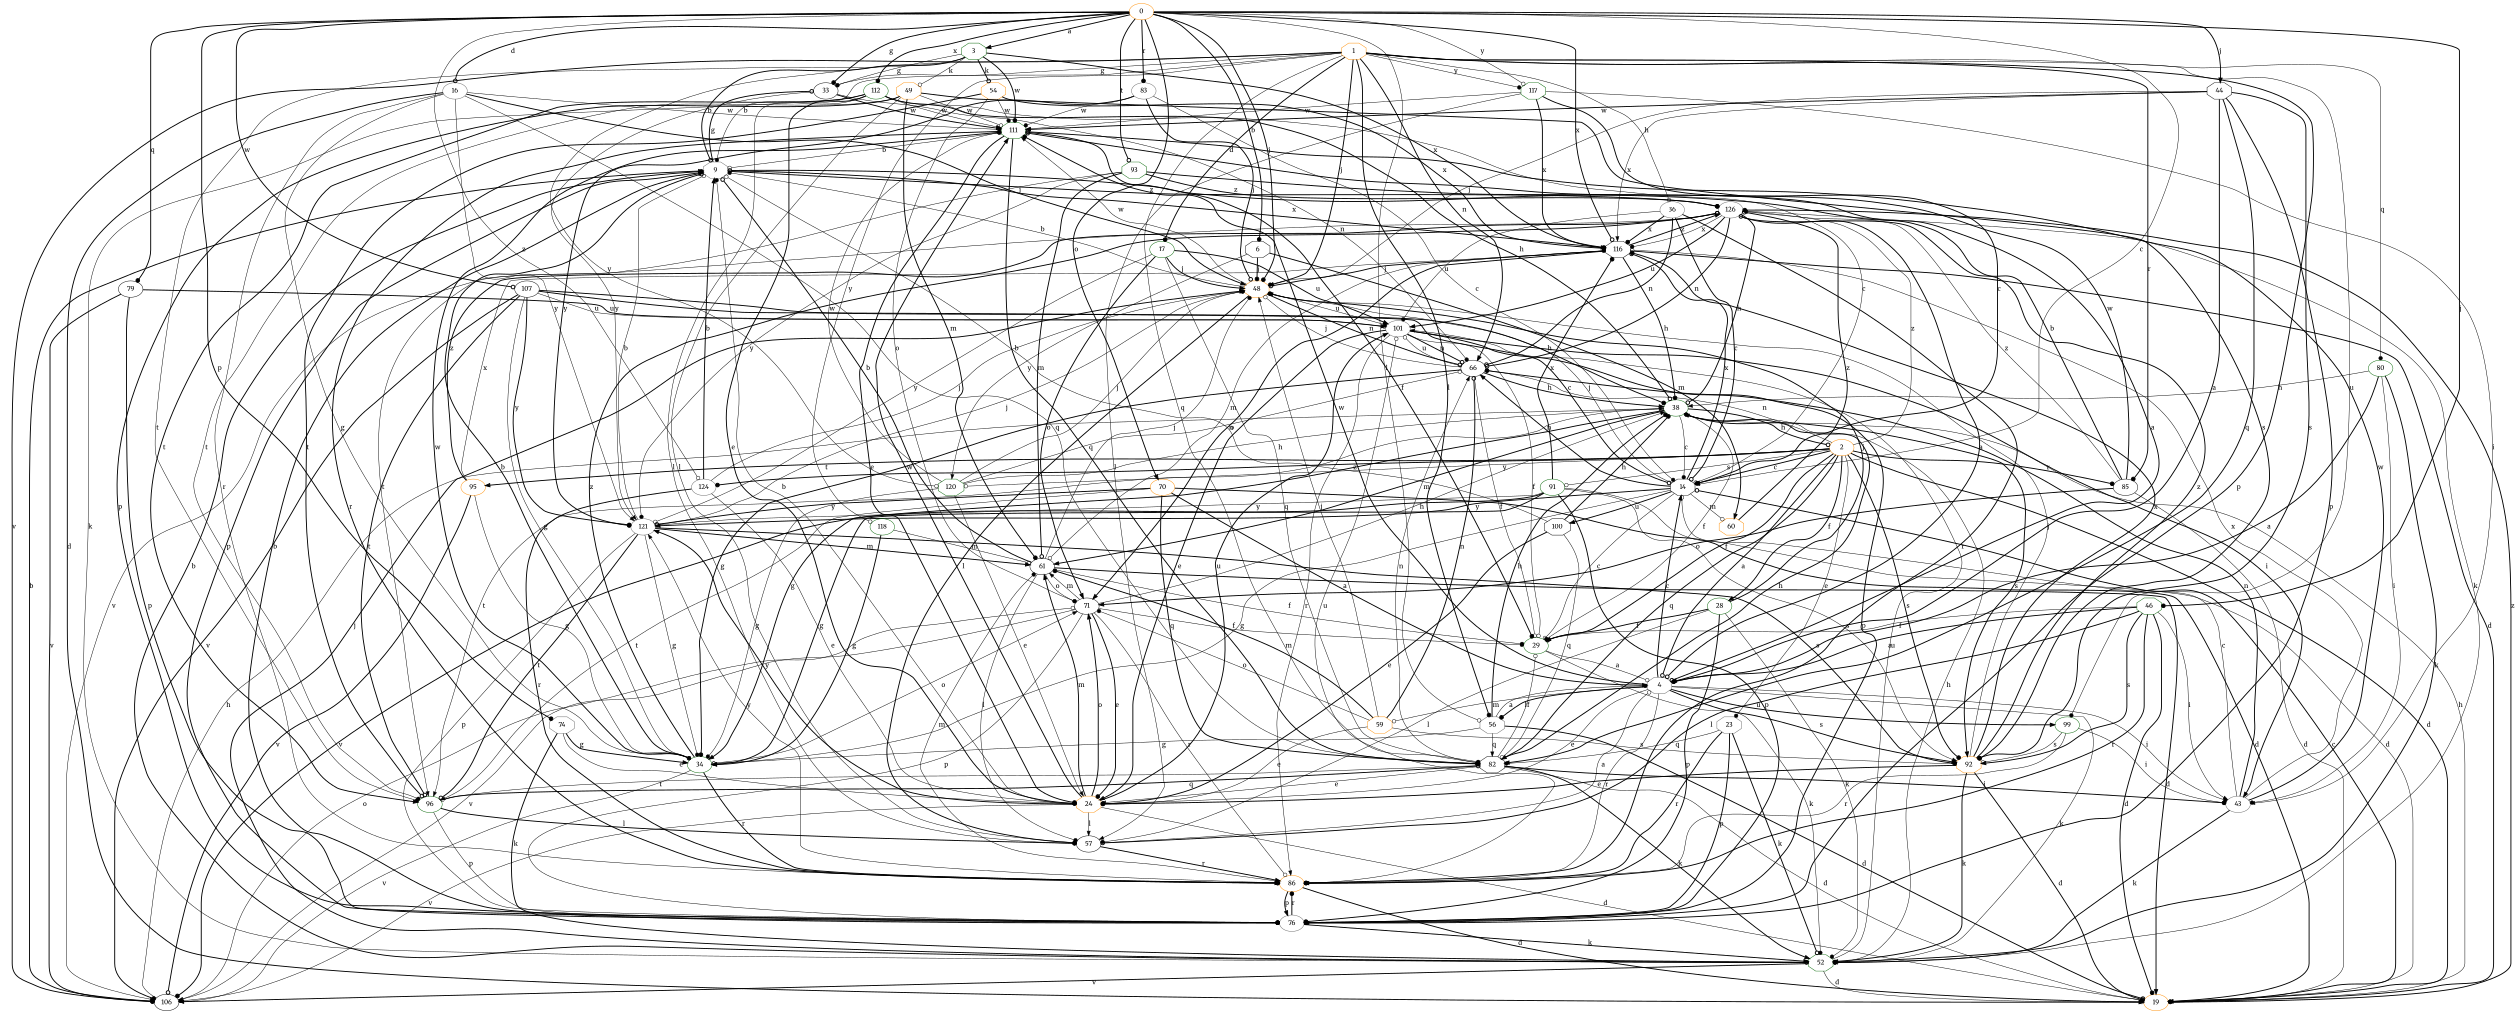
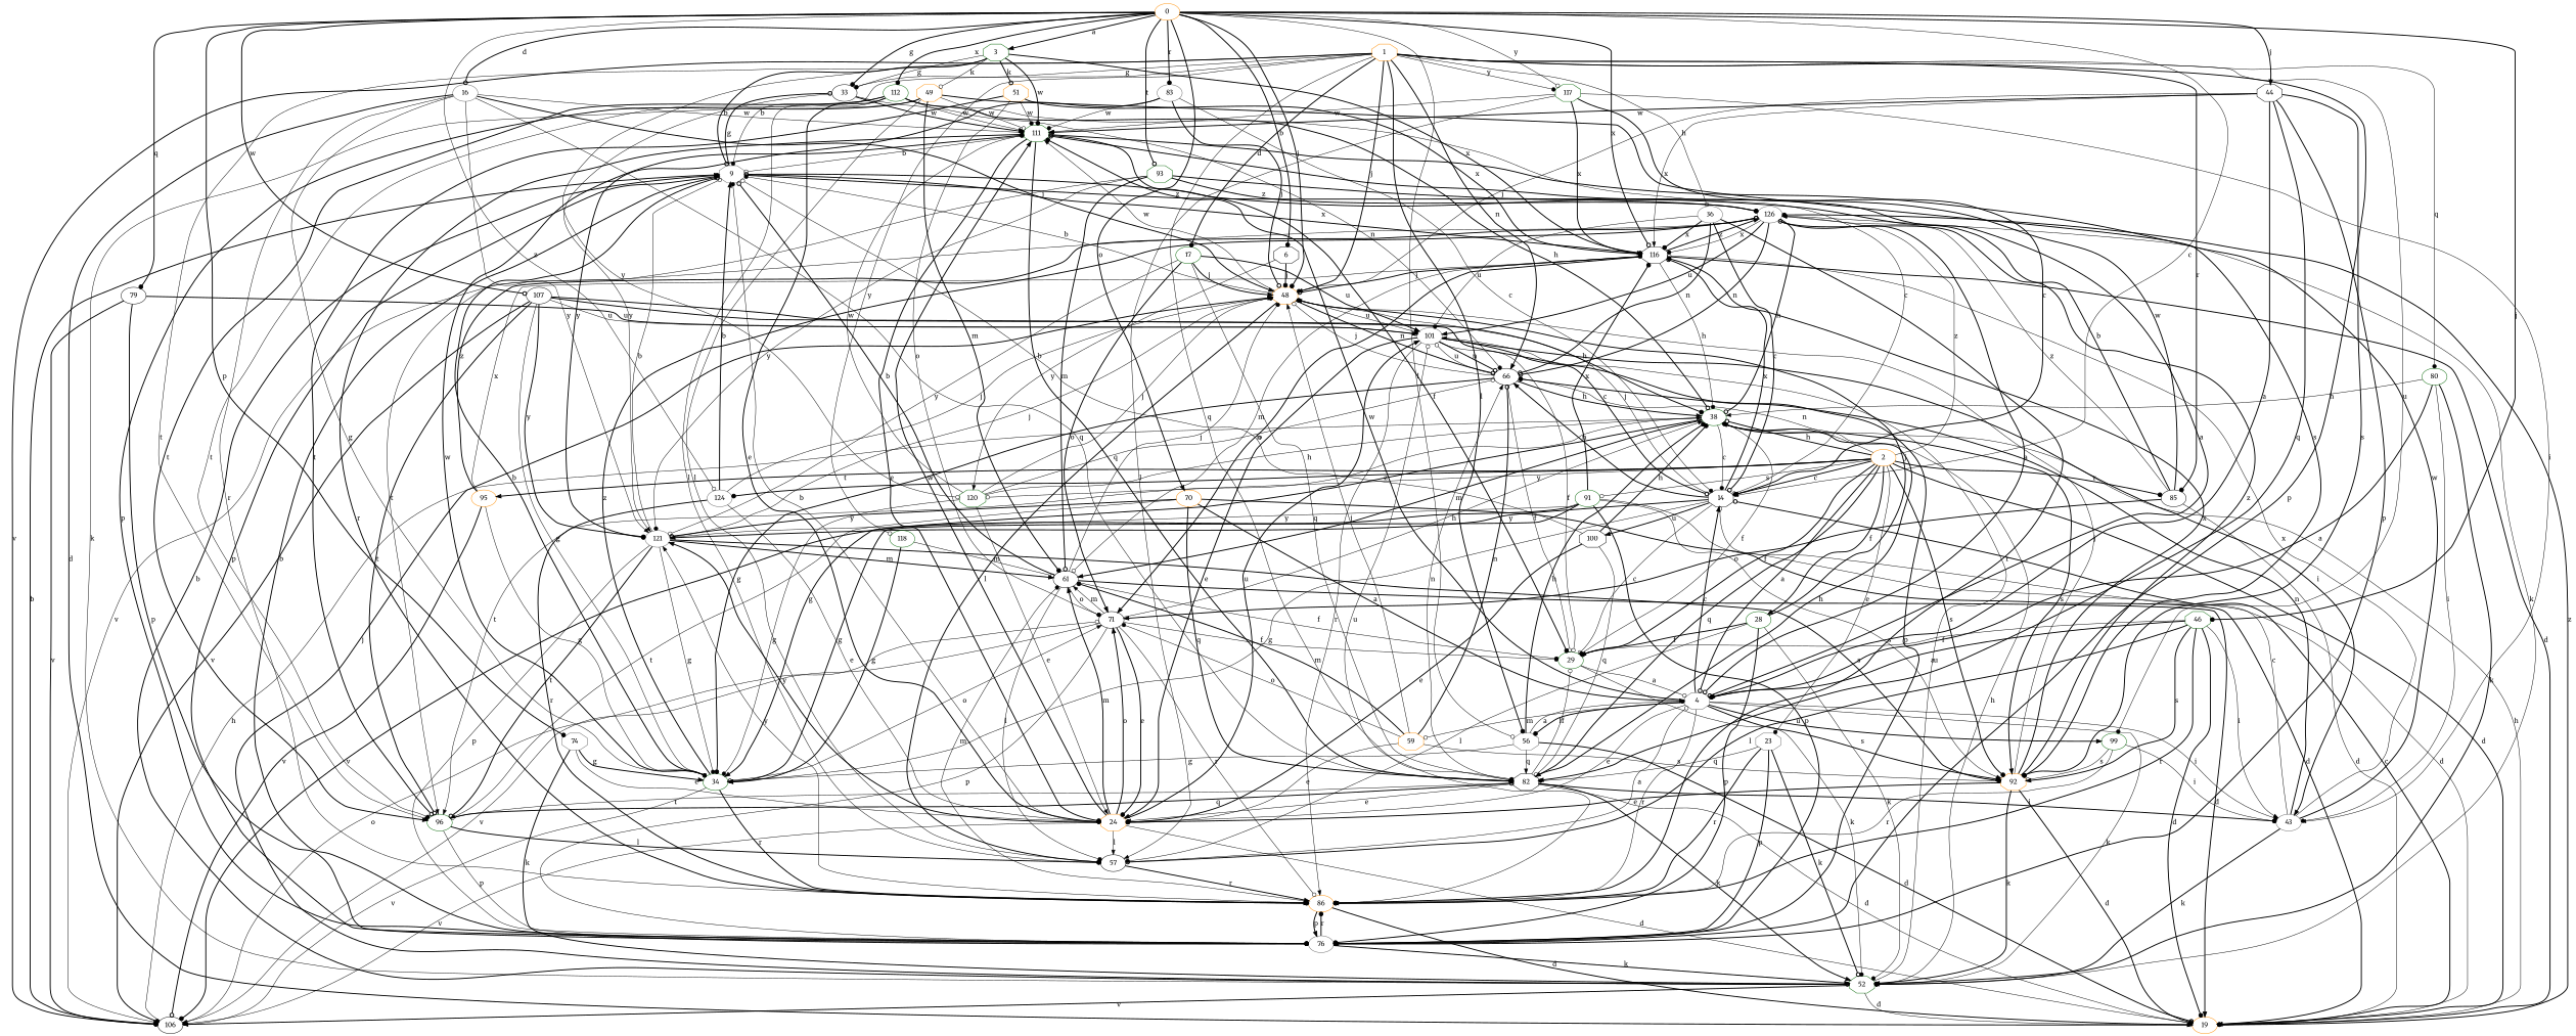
  strict digraph {
    fontname=Merriweather
    node [color=darkgreen fontname=Merriweather shape=ellipse]
    edge [arrowhead=dot fontname=Merriweather style=bold]
    0 [color=darkorange]
    3 [shape=octagon]
    6 [color=black shape=octagon]
    14 [color=black shape=octagon]
    16 [color=gray40]
    33 [color=black]
    44 [color=black shape=octagon]
    46 [shape=octagon]
    48 [color=darkorange shape=octagon]
    56 [color=gray40 shape=octagon]
    70 [color=darkorange]
    74 [color=gray40 shape=octagon]
    79 [color=black]
    83 [color=gray40]
    93 [shape=octagon]
    107 [color=black]
    112
    116 [color=black shape=octagon]
    117 [shape=octagon]
    124 [color=gray40]
    9 [color=gray40 shape=octagon]
    49 [color=darkorange shape=octagon]
-   51 [color=darkorange shape=octagon label=54]
+   51 [color=darkorange shape=octagon]
    96
    111 [shape=octagon]
    120 [shape=octagon]
-   60 [color=darkorange shape=octagon]
    66 [color=black]
    29
    34
    100 [color=black shape=octagon]
    121 [color=gray40]
    82 [color=black shape=octagon]
    19 [color=darkorange]
    86 [color=darkorange]
    76 [color=gray40]
    4 [color=gray40 shape=octagon]
    92 [color=darkorange shape=octagon]
    43 [color=gray40]
    57 [color=black]
    101 [color=gray40]
    38
    24 [color=darkorange shape=octagon]
    52 [shape=octagon]
    106 [color=black]
    126 [color=gray40]
    61 [color=black]
    71 [color=black]
    1 [color=darkorange shape=octagon]
    17
    36 [color=gray40]
    80
    85 [color=black]
    99
    118
    2 [color=darkorange]
    23 [color=gray40 shape=octagon]
    28
    91
    95 [color=darkorange]
    59 [color=darkorange shape=octagon]
    0 -> 3 [arrowhead=normal label=a]
    0 -> 6 [label=b]
    0 -> 14 [arrowhead=normal label=c style=solid]
    0 -> 16 [arrowhead=odot label=d]
    0 -> 33 [label=g]
    0 -> 44 [arrowhead=normal label=j]
    0 -> 46 [label=j]
    0 -> 48 [label=j]
    0 -> 56 [arrowhead=odot label=l style=solid]
    0 -> 70 [arrowhead=normal label=o]
    0 -> 74 [label=p]
    0 -> 79 [label=q]
    0 -> 83 [label=r]
    0 -> 93 [arrowhead=odot label=t]
    0 -> 107 [arrowhead=odot label=w]
    0 -> 112 [label=x]
    0 -> 116 [arrowhead=odot label=x]
    0 -> 117 [arrowhead=odot label=y style=solid]
    0 -> 124 [arrowhead=odot label=z style=solid]
    3 -> 33 [label=g style=solid]
    3 -> 116 [arrowhead=odot label=x]
    3 -> 9 [arrowhead=odot label=b]
    3 -> 49 [arrowhead=odot label=k style=solid]
    3 -> 51 [arrowhead=odot label=k]
    3 -> 96 [label=t style=solid]
    3 -> 111 [label=w]
    6 -> 48 [label=j]
    6 -> 120 [arrowhead=normal label=y style=solid]
-   6 -> 60 [arrowhead=normal label=m]
    14 -> 48 [arrowhead=normal label=j style=solid]
    14 -> 116 [arrowhead=odot label=x]
-   14 -> 60 [arrowhead=odot label=m style=solid]
    14 -> 66 [arrowhead=normal label=n]
    14 -> 29 [arrowhead=odot label=c style=solid]
    14 -> 34 [arrowhead=odot label=g style=solid]
    14 -> 100 [arrowhead=normal label=u]
    14 -> 121 [arrowhead=normal label=y]
    16 -> 48 [arrowhead=normal label=j]
    16 -> 111 [label=w style=solid]
    16 -> 34 [arrowhead=odot label=g style=solid]
    16 -> 121 [arrowhead=normal label=y style=solid]
    16 -> 82 [arrowhead=normal label=q style=solid]
    16 -> 19 [arrowhead=normal label=d]
    16 -> 86 [arrowhead=normal label=r style=solid]
    33 -> 111 [arrowhead=normal label=w]
    33 -> 66 [label=n style=solid]
    33 -> 121 [arrowhead=normal label=y style=solid]
    44 -> 48 [label=j style=solid]
    44 -> 116 [arrowhead=normal label=x style=solid]
    44 -> 111 [arrowhead=normal label=w]
    44 -> 82 [arrowhead=normal label=q]
    44 -> 76 [arrowhead=normal label=p]
    44 -> 4 [arrowhead=normal label=a]
    44 -> 92 [label=s]
    46 -> 29 [label=f style=solid]
    46 -> 19 [label=d]
    46 -> 86 [arrowhead=normal label=r]
    46 -> 4 [label=a]
    46 -> 92 [arrowhead=normal label=s]
    46 -> 43 [arrowhead=normal label=i style=solid]
    46 -> 57 [arrowhead=odot label=l]
    48 -> 9 [label=b style=solid]
    48 -> 111 [arrowhead=normal label=w style=solid]
    48 -> 66 [arrowhead=odot label=n]
    48 -> 57 [arrowhead=odot label=l]
    48 -> 101 [label=u style=solid]
    56 -> 34 [arrowhead=odot label=g style=solid]
    56 -> 82 [arrowhead=normal label=q style=solid]
    56 -> 19 [arrowhead=odot label=d]
    56 -> 4 [label=a style=solid]
    56 -> 38 [label=h]
    70 -> 96 [arrowhead=normal label=t style=solid]
    70 -> 121 [arrowhead=odot label=y]
    70 -> 82 [label=q]
    70 -> 19 [arrowhead=normal label=d]
    70 -> 4 [arrowhead=normal label=a]
    74 -> 34 [arrowhead=normal label=g]
    74 -> 24 [label=e style=solid]
    74 -> 52 [arrowhead=odot label=k]
    79 -> 76 [label=p]
    79 -> 101 [arrowhead=normal label=u]
    79 -> 106 [label=v]
    83 -> 14 [label=c style=solid]
    83 -> 48 [arrowhead=odot label=j]
    83 -> 111 [label=w style=solid]
    83 -> 121 [label=y]
    93 -> 96 [arrowhead=normal label=t style=solid]
    93 -> 121 [label=y style=solid]
    93 -> 4 [arrowhead=odot label=a]
    93 -> 126 [label=z]
    93 -> 61 [arrowhead=odot label=m]
    107 -> 14 [arrowhead=odot label=c]
    107 -> 96 [arrowhead=odot label=t]
    107 -> 34 [arrowhead=odot label=g style=solid]
    107 -> 121 [label=y]
    107 -> 101 [arrowhead=odot label=u style=solid]
    107 -> 38 [label=h]
    107 -> 106 [label=v]
    112 -> 14 [arrowhead=odot label=c style=solid]
    112 -> 96 [arrowhead=normal label=t]
    112 -> 111 [arrowhead=normal label=w style=solid]
    112 -> 57 [label=l style=solid]
    112 -> 38 [arrowhead=odot label=h]
    112 -> 24 [label=e]
    112 -> 52 [arrowhead=odot label=k style=solid]
    116 -> 48 [arrowhead=odot label=j]
    116 -> 19 [arrowhead=odot label=d]
-   116 -> 38 [label=h]
+   116 -> 38 [label=h style=solid]
    116 -> 126 [arrowhead=normal label=z]
    116 -> 61 [arrowhead=odot label=m style=solid]
    116 -> 71 [arrowhead=normal label=o]
    117 -> 14 [label=c]
    117 -> 116 [label=x]
    117 -> 111 [arrowhead=normal label=w style=solid]
    117 -> 43 [arrowhead=normal label=i style=solid]
    117 -> 57 [arrowhead=normal label=l style=solid]
    124 -> 48 [arrowhead=normal label=j style=solid]
    124 -> 9 [arrowhead=normal label=b]
    124 -> 86 [arrowhead=odot label=r]
    124 -> 24 [label=e style=solid]
    9 -> 33 [arrowhead=odot label=g]
    9 -> 116 [arrowhead=normal label=x]
    9 -> 76 [label=p]
    9 -> 126 [arrowhead=odot label=z]
    49 -> 96 [label=t style=solid]
    49 -> 111 [arrowhead=odot label=w style=solid]
    49 -> 76 [label=p]
    49 -> 92 [label=s]
    49 -> 57 [label=l style=solid]
    49 -> 61 [label=m]
    51 -> 116 [label=x]
    51 -> 96 [arrowhead=odot label=t]
    51 -> 111 [label=w style=solid]
    51 -> 71 [arrowhead=odot label=o style=solid]
    96 -> 82 [arrowhead=odot label=q]
    96 -> 76 [label=p style=solid]
    96 -> 57 [arrowhead=odot label=l]
    111 -> 9 [arrowhead=odot label=b style=solid]
    111 -> 29 [label=f]
    111 -> 82 [arrowhead=odot label=q]
    111 -> 86 [label=r]
    111 -> 24 [label=e]
    120 -> 48 [arrowhead=odot label=j style=solid]
    120 -> 111 [arrowhead=odot label=w style=solid]
    120 -> 66 [arrowhead=odot label=n style=solid]
    120 -> 34 [label=g style=solid]
    120 -> 38 [arrowhead=normal label=h style=solid]
    120 -> 24 [arrowhead=normal label=e style=solid]
-   60 -> 126 [arrowhead=odot label=z]
    66 -> 48 [arrowhead=odot label=j style=solid]
    66 -> 29 [arrowhead=odot label=f style=solid]
    66 -> 34 [label=g]
    66 -> 101 [arrowhead=odot label=u style=solid]
    66 -> 38 [arrowhead=normal label=h]
    29 -> 4 [arrowhead=odot label=a style=solid]
    29 -> 52 [label=k style=solid]
    34 -> 9 [arrowhead=odot label=b]
    34 -> 111 [label=w]
    34 -> 86 [arrowhead=normal label=r]
    34 -> 106 [arrowhead=normal label=v style=solid]
    34 -> 126 [arrowhead=odot label=z]
    34 -> 71 [arrowhead=normal label=o style=solid]
    100 -> 9 [arrowhead=odot label=b style=solid]
    100 -> 82 [arrowhead=odot label=q style=solid]
    100 -> 38 [label=h]
    100 -> 24 [arrowhead=odot label=e]
    121 -> 48 [label=j style=solid]
    121 -> 9 [arrowhead=odot label=b style=solid]
    121 -> 96 [arrowhead=odot label=t]
    121 -> 34 [label=g style=solid]
    121 -> 76 [arrowhead=odot label=p style=solid]
    121 -> 92 [label=s]
    121 -> 61 [arrowhead=normal label=m]
    82 -> 96 [arrowhead=odot label=t style=solid]
    82 -> 66 [arrowhead=normal label=n style=solid]
    82 -> 29 [arrowhead=odot label=f style=solid]
    82 -> 19 [label=d style=solid]
    82 -> 43 [label=i]
    82 -> 38 [arrowhead=normal label=h]
    82 -> 24 [arrowhead=normal label=e style=solid]
    82 -> 52 [arrowhead=normal label=k]
    19 -> 14 [arrowhead=odot label=c]
    19 -> 38 [label=h style=solid]
    19 -> 126 [label=z]
    86 -> 121 [arrowhead=normal label=y style=solid]
    86 -> 19 [arrowhead=normal label=d]
    86 -> 76 [arrowhead=normal label=p]
    86 -> 101 [arrowhead=odot label=u style=solid]
    86 -> 61 [label=m style=solid]
    76 -> 9 [arrowhead=normal label=b]
    76 -> 86 [label=r]
    76 -> 52 [arrowhead=normal label=k]
    4 -> 14 [arrowhead=normal label=c]
    4 -> 56 [label=l]
    4 -> 111 [label=w]
    4 -> 86 [label=r style=solid]
    4 -> 92 [arrowhead=normal label=s]
    4 -> 43 [label=i style=solid]
    4 -> 24 [label=e style=solid]
    4 -> 52 [arrowhead=normal label=k style=solid]
    4 -> 99 [arrowhead=normal label=u]
    4 -> 59 [arrowhead=odot label=m style=solid]
    92 -> 48 [arrowhead=normal label=j style=solid]
    92 -> 116 [label=x]
    92 -> 19 [arrowhead=odot label=d]
    92 -> 24 [arrowhead=odot label=e]
    92 -> 52 [arrowhead=normal label=k]
    92 -> 126 [arrowhead=odot label=z]
    43 -> 14 [arrowhead=odot label=c style=solid]
    43 -> 116 [arrowhead=odot label=x style=solid]
    43 -> 111 [arrowhead=odot label=w]
    43 -> 66 [label=n]
    43 -> 52 [label=k]
    57 -> 86 [arrowhead=normal label=r]
    57 -> 4 [arrowhead=odot label=a style=solid]
    101 -> 66 [arrowhead=odot label=n]
    101 -> 29 [arrowhead=odot label=f style=solid]
    101 -> 86 [arrowhead=normal label=r style=solid]
    101 -> 76 [arrowhead=odot label=p]
    101 -> 43 [arrowhead=normal label=i]
    101 -> 24 [arrowhead=normal label=e]
    38 -> 14 [label=c style=solid]
    38 -> 96 [arrowhead=normal label=t style=solid]
    38 -> 29 [label=f style=solid]
    38 -> 34 [arrowhead=normal label=g]
    38 -> 92 [arrowhead=normal label=s]
    38 -> 61 [arrowhead=normal label=m]
    24 -> 9 [label=b style=solid]
    24 -> 111 [arrowhead=normal label=w]
    24 -> 121 [arrowhead=normal label=y]
    24 -> 19 [arrowhead=odot label=d style=solid]
    24 -> 57 [arrowhead=normal label=l style=solid]
    24 -> 101 [arrowhead=normal label=u]
    24 -> 106 [label=v style=solid]
    24 -> 61 [arrowhead=normal label=m]
    24 -> 71 [arrowhead=normal label=o]
    52 -> 48 [arrowhead=normal label=j]
    52 -> 9 [label=b]
    52 -> 19 [arrowhead=odot label=d style=solid]
    52 -> 101 [arrowhead=normal label=u style=solid]
    52 -> 38 [arrowhead=odot label=h style=solid]
    52 -> 106 [arrowhead=normal label=v]
    106 -> 9 [arrowhead=normal label=b]
    106 -> 38 [arrowhead=odot label=h style=solid]
    106 -> 71 [arrowhead=odot label=o style=solid]
    126 -> 116 [label=x style=solid]
    126 -> 66 [arrowhead=odot label=n]
    126 -> 4 [arrowhead=odot label=a]
    126 -> 101 [arrowhead=normal label=u]
    126 -> 38 [arrowhead=odot label=h]
    126 -> 52 [label=k style=solid]
    126 -> 106 [arrowhead=normal label=v style=solid]
    61 -> 48 [label=j style=solid]
    61 -> 9 [arrowhead=odot label=b]
    61 -> 29 [label=f style=solid]
    61 -> 19 [arrowhead=normal label=d]
    61 -> 57 [label=l style=solid]
    61 -> 71 [label=o style=solid]
    71 -> 29 [label=f style=solid]
    71 -> 86 [arrowhead=odot label=r style=solid]
    71 -> 76 [arrowhead=odot label=p style=solid]
    71 -> 38 [arrowhead=normal label=h style=solid]
    71 -> 24 [label=e]
    71 -> 106 [arrowhead=normal label=v style=solid]
    71 -> 61 [arrowhead=normal label=m style=solid]
    1 -> 33 [arrowhead=odot label=g style=solid]
    1 -> 48 [arrowhead=normal label=j]
    1 -> 56 [label=l]
    1 -> 117 [label=y style=solid]
    1 -> 9 [label=b style=solid]
    1 -> 120 [arrowhead=odot label=y style=solid]
    1 -> 66 [arrowhead=normal label=n]
    1 -> 82 [label=q style=solid]
    1 -> 76 [arrowhead=odot label=p]
    1 -> 106 [label=v]
    1 -> 17 [label=d]
    1 -> 36 [arrowhead=odot label=h style=solid]
    1 -> 80 [label=q style=solid]
    1 -> 85 [label=r]
    1 -> 99 [label=u style=solid]
    1 -> 118 [arrowhead=odot label=y style=solid]
    17 -> 48 [arrowhead=normal label=j]
    17 -> 121 [arrowhead=odot label=y style=solid]
    17 -> 82 [label=q style=solid]
    17 -> 101 [arrowhead=normal label=u]
    17 -> 71 [arrowhead=normal label=o]
    36 -> 14 [arrowhead=odot label=c]
    36 -> 116 [label=x]
    36 -> 66 [arrowhead=odot label=n]
    36 -> 86 [arrowhead=odot label=r]
    36 -> 101 [label=u style=solid]
    80 -> 4 [arrowhead=odot label=a]
    80 -> 43 [label=i style=solid]
    80 -> 38 [arrowhead=normal label=h style=solid]
    80 -> 52 [label=k]
    85 -> 9 [arrowhead=odot label=b]
    85 -> 111 [arrowhead=odot label=w]
    85 -> 19 [arrowhead=odot label=d style=solid]
    85 -> 126 [arrowhead=normal label=z style=solid]
    85 -> 71 [arrowhead=normal label=o]
    99 -> 86 [label=r style=solid]
    99 -> 92 [arrowhead=odot label=s style=solid]
    99 -> 43 [label=i style=solid]
    118 -> 34 [arrowhead=normal label=g]
    118 -> 61 [arrowhead=odot label=m style=solid]
    2 -> 14 [arrowhead=normal label=c]
    2 -> 124 [label=z]
    2 -> 120 [arrowhead=odot label=y style=solid]
    2 -> 66 [arrowhead=odot label=n style=solid]
    2 -> 29 [arrowhead=odot label=f]
    2 -> 82 [arrowhead=normal label=q]
    2 -> 19 [arrowhead=normal label=d]
    2 -> 4 [arrowhead=odot label=a]
    2 -> 92 [label=s]
-   38 -> 2 [arrowhead=odot label=h]
+   2 -> 38 [arrowhead=odot label=h]
    2 -> 126 [arrowhead=normal label=z style=solid]
    2 -> 85 [label=r]
    2 -> 23 [label=e style=solid]
    2 -> 28 [arrowhead=normal label=f]
    2 -> 91 [arrowhead=odot label=s style=solid]
    2 -> 95 [arrowhead=normal label=t]
    23 -> 82 [label=q style=solid]
    23 -> 86 [label=r]
    23 -> 76 [label=p]
    23 -> 52 [arrowhead=odot label=k]
    28 -> 48 [label=j]
    28 -> 29 [arrowhead=normal label=f]
    28 -> 76 [label=p]
    28 -> 57 [label=l style=solid]
    28 -> 52 [label=k style=solid]
    91 -> 116 [label=x]
    91 -> 34 [arrowhead=normal label=g]
    91 -> 121 [arrowhead=odot label=y style=solid]
    91 -> 19 [label=d style=solid]
    91 -> 76 [label=p]
    91 -> 92 [arrowhead=normal label=s style=solid]
    91 -> 106 [label=v]
    95 -> 116 [label=x style=solid]
    95 -> 34 [label=g style=solid]
    95 -> 106 [arrowhead=odot label=v]
    95 -> 126 [arrowhead=odot label=z]
    59 -> 48 [arrowhead=normal label=j style=solid]
    59 -> 66 [arrowhead=odot label=n]
    59 -> 92 [arrowhead=odot label=s style=solid]
    59 -> 24 [arrowhead=odot label=e style=solid]
    59 -> 61 [label=m]
    59 -> 71 [label=o style=solid]
  }
